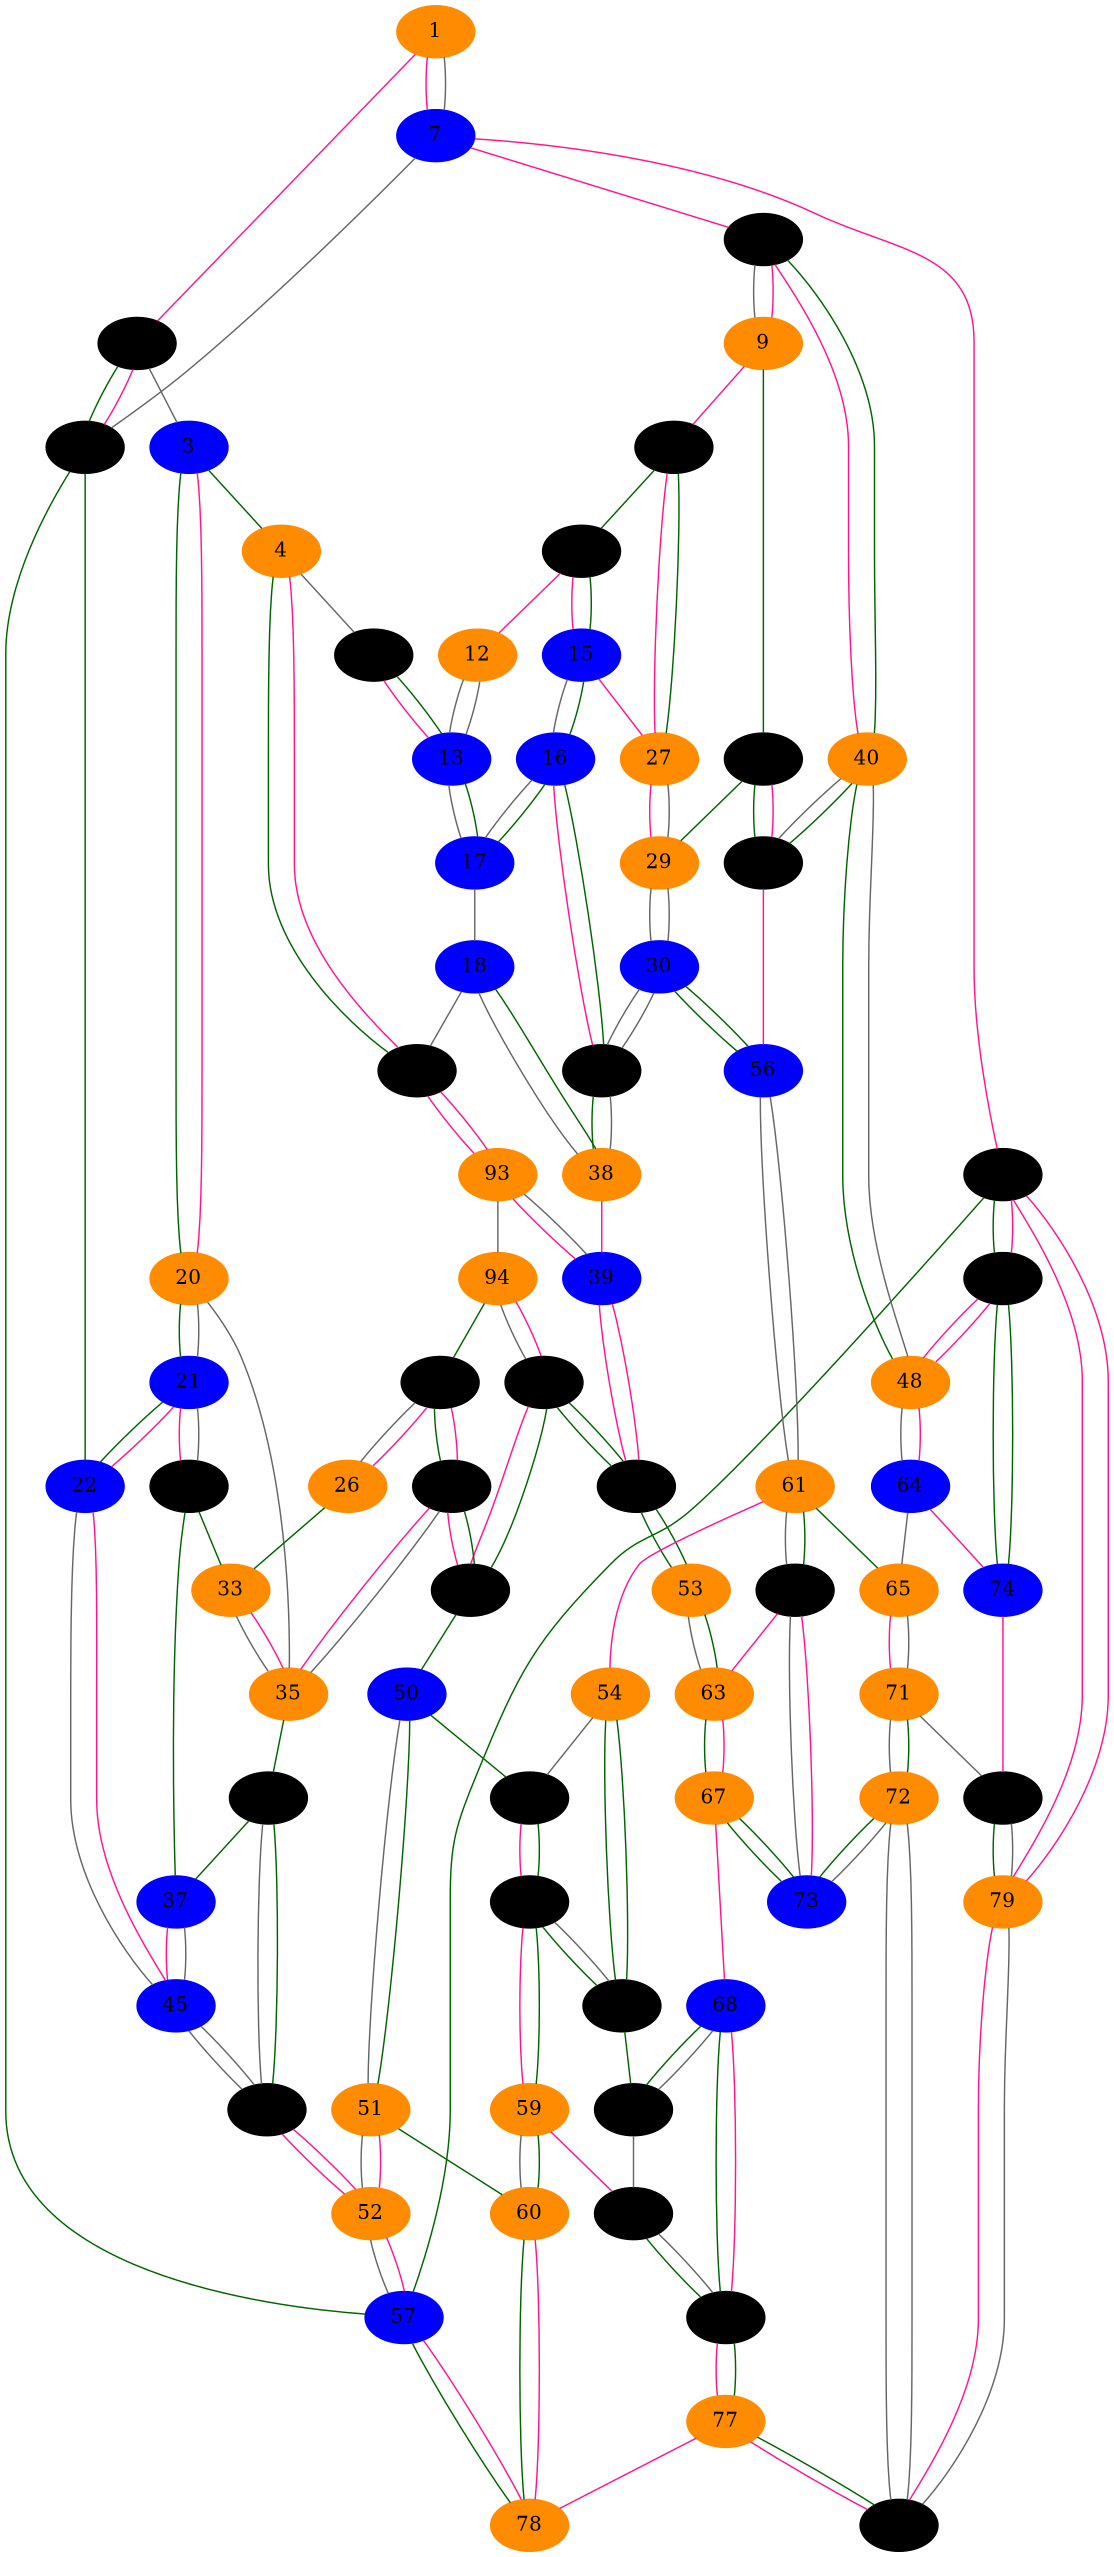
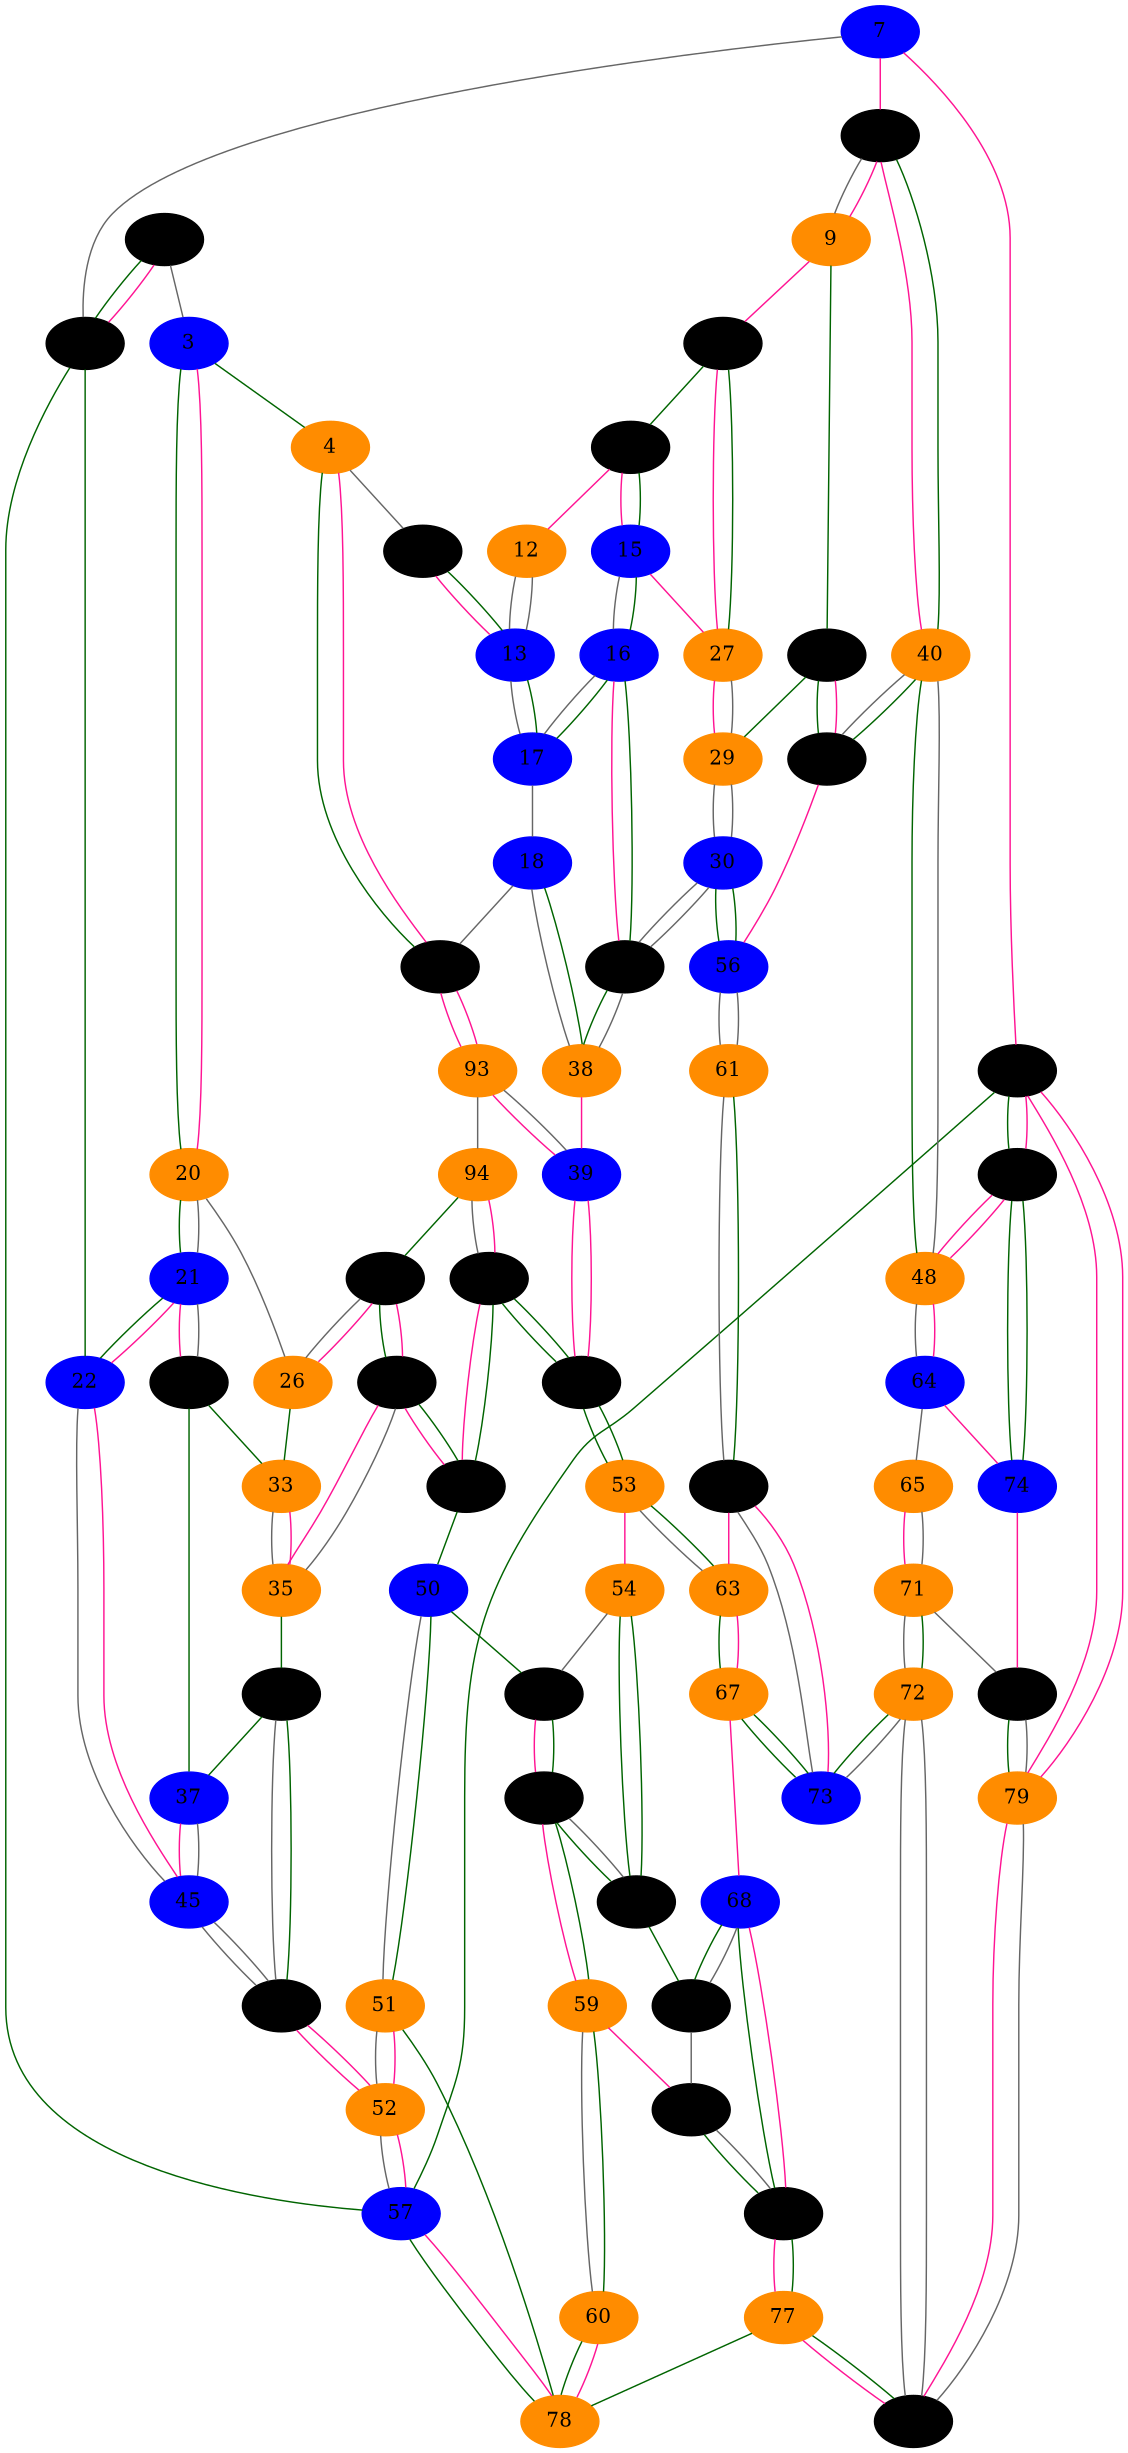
  graph {
    node [color=darkorange style=filled]
    edge [color=darkgreen]
    2 [color=black]
-   1
    7 [color=blue]
    3 [color=blue]
    14 [color=black]
    8 [color=black]
    46 [color=black]
    4
    20
    22 [color=blue]
    57 [color=blue]
    5 [color=black]
    19 [color=black]
    21 [color=blue]
    26
    13 [color=blue]
    n17 [label=93]
    17 [color=blue]
    12
    9
    40
    47 [color=black]
    79
    10 [color=black]
    28 [color=black]
    41 [color=black]
    48
    11 [color=black]
    27
    29
    15 [color=blue]
    16 [color=blue]
    18 [color=blue]
    45 [color=blue]
    78
    31 [color=black]
    38
    39 [color=blue]
    n39 [label=94]
    32 [color=black]
    33
    37 [color=blue]
    49 [color=black]
    25 [color=black]
    42 [color=black]
    44 [color=black]
    34 [color=black]
    43 [color=black]
    35
    30 [color=blue]
    56 [color=blue]
    61
    36 [color=black]
    50 [color=blue]
    52
    53
    64 [color=blue]
    51
    55 [color=black]
    54
    63
    74 [color=blue]
    80 [color=black]
    75 [color=black]
    65
    60
    58 [color=black]
    66 [color=black]
    67
    69 [color=black]
    59
    62 [color=black]
    70 [color=black]
    76 [color=black]
    73 [color=blue]
    71
    68 [color=blue]
    72
    77
    2 -- 3 [color=gray40]
    2 -- 14
    2 -- 14 [color=deeppink]
-   1 -- 2 [color=deeppink]
-   1 -- 7 [color=deeppink]
-   1 -- 7 [color=gray40]
    7 -- 14 [color=gray40]
    7 -- 8 [color=deeppink]
    7 -- 46 [color=deeppink]
    3 -- 4
    3 -- 20
    3 -- 20 [color=deeppink]
    14 -- 22
    14 -- 57
    8 -- 9 [color=gray40]
    8 -- 9 [color=deeppink]
    8 -- 40 [color=deeppink]
    8 -- 40
    46 -- 57
    46 -- 47
    46 -- 47 [color=deeppink]
    46 -- 79 [color=deeppink]
    46 -- 79 [color=deeppink]
    4 -- 5 [color=gray40]
    4 -- 19
    4 -- 19 [color=deeppink]
    20 -- 21
    20 -- 21 [color=gray40]
-   20 -- 35 [color=gray40]
+   20 -- 26 [color=gray40]
    22 -- 45 [color=gray40]
    22 -- 45 [color=deeppink]
    57 -- 78
    57 -- 78 [color=deeppink]
    5 -- 13 [color=deeppink]
    5 -- 13
    19 -- n17 [color=deeppink]
    19 -- n17 [color=deeppink]
    21 -- 22
    21 -- 22 [color=deeppink]
    21 -- 32 [color=deeppink]
    21 -- 32 [color=gray40]
    26 -- 33
    13 -- 17 [color=gray40]
    13 -- 17
    n17 -- 39 [color=deeppink]
    n17 -- 39 [color=gray40]
    n17 -- n39 [color=gray40]
    17 -- 18 [color=gray40]
    12 -- 13 [color=gray40]
    12 -- 13 [color=gray40]
    9 -- 10 [color=deeppink]
    9 -- 28
    40 -- 41 [color=gray40]
    40 -- 41
    40 -- 48
    40 -- 48 [color=gray40]
    47 -- 48 [color=deeppink]
    47 -- 48 [color=deeppink]
    47 -- 74
    47 -- 74
    79 -- 80 [color=deeppink]
    79 -- 80 [color=gray40]
    10 -- 11
    10 -- 27 [color=deeppink]
    10 -- 27
    28 -- 41
    28 -- 41 [color=deeppink]
    28 -- 29
    41 -- 56 [color=deeppink]
    48 -- 64 [color=gray40]
    48 -- 64 [color=deeppink]
    11 -- 12 [color=deeppink]
    11 -- 15 [color=deeppink]
    11 -- 15
    27 -- 29 [color=deeppink]
    27 -- 29 [color=gray40]
    29 -- 30 [color=gray40]
    29 -- 30 [color=gray40]
    15 -- 27 [color=deeppink]
    15 -- 16 [color=gray40]
    15 -- 16
    16 -- 17 [color=gray40]
    16 -- 17
    16 -- 31 [color=deeppink]
    16 -- 31
    18 -- 19 [color=gray40]
    18 -- 38 [color=gray40]
    18 -- 38
    45 -- 49 [color=gray40]
    45 -- 49 [color=gray40]
    31 -- 38
    31 -- 38 [color=gray40]
    38 -- 39 [color=deeppink]
    39 -- 44 [color=deeppink]
    39 -- 44 [color=deeppink]
    n39 -- 25
    n39 -- 42 [color=gray40]
    n39 -- 42 [color=deeppink]
    32 -- 33
    32 -- 37
    33 -- 35 [color=gray40]
    33 -- 35 [color=deeppink]
    37 -- 45 [color=deeppink]
    37 -- 45 [color=gray40]
    49 -- 52 [color=deeppink]
    49 -- 52 [color=deeppink]
    25 -- 26 [color=gray40]
    25 -- 26 [color=deeppink]
    25 -- 34
    25 -- 34 [color=deeppink]
    42 -- 44
    42 -- 44
    42 -- 43 [color=deeppink]
    42 -- 43
    44 -- 53
    44 -- 53
    34 -- 43 [color=deeppink]
    34 -- 43
    34 -- 35 [color=deeppink]
    34 -- 35 [color=gray40]
    43 -- 50
    35 -- 36
    30 -- 31 [color=gray40]
    30 -- 31 [color=gray40]
    30 -- 56
    30 -- 56
    56 -- 61 [color=gray40]
    56 -- 61 [color=gray40]
-   61 -- 65
    61 -- 62 [color=gray40]
    61 -- 62
    36 -- 37
    36 -- 49 [color=gray40]
    36 -- 49
    50 -- 51 [color=gray40]
    50 -- 51
    50 -- 55
    52 -- 57 [color=gray40]
    52 -- 57 [color=deeppink]
-   61 -- 54 [color=deeppink]
+   53 -- 54 [color=deeppink]
    53 -- 63 [color=gray40]
    53 -- 63
    64 -- 74 [color=deeppink]
    64 -- 65 [color=gray40]
    51 -- 52 [color=gray40]
    51 -- 52 [color=deeppink]
-   51 -- 60
+   51 -- 78
    55 -- 58 [color=deeppink]
    55 -- 58
    54 -- 55 [color=gray40]
    54 -- 66
    54 -- 66
    63 -- 67
    63 -- 67 [color=deeppink]
    74 -- 75 [color=deeppink]
    75 -- 79
    75 -- 79 [color=gray40]
    65 -- 71 [color=deeppink]
    65 -- 71 [color=gray40]
    60 -- 78
    60 -- 78 [color=deeppink]
    58 -- 66
    58 -- 66 [color=gray40]
    58 -- 59 [color=deeppink]
    58 -- 59
    66 -- 69
    67 -- 73
    67 -- 73
    67 -- 68 [color=deeppink]
    69 -- 70 [color=gray40]
    59 -- 60 [color=gray40]
    59 -- 60
    59 -- 70 [color=deeppink]
    62 -- 63 [color=deeppink]
    62 -- 73 [color=gray40]
    62 -- 73 [color=deeppink]
    70 -- 76
    70 -- 76 [color=gray40]
    76 -- 77 [color=deeppink]
    76 -- 77
    71 -- 75 [color=gray40]
    71 -- 72 [color=gray40]
    71 -- 72
    68 -- 69
    68 -- 69 [color=gray40]
    68 -- 76
    68 -- 76 [color=deeppink]
    72 -- 80 [color=gray40]
    72 -- 80 [color=gray40]
    72 -- 73
    72 -- 73 [color=gray40]
-   77 -- 78 [color=deeppink]
+   77 -- 78
    77 -- 80 [color=deeppink]
    77 -- 80
  }
